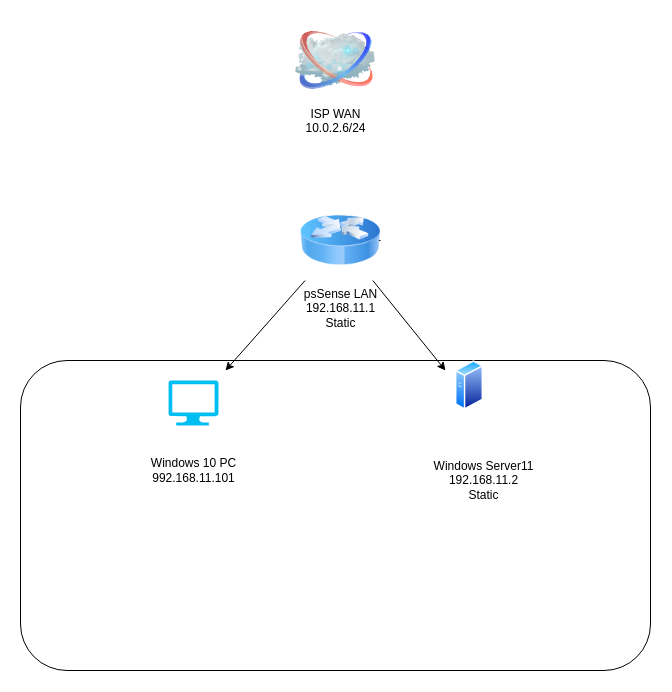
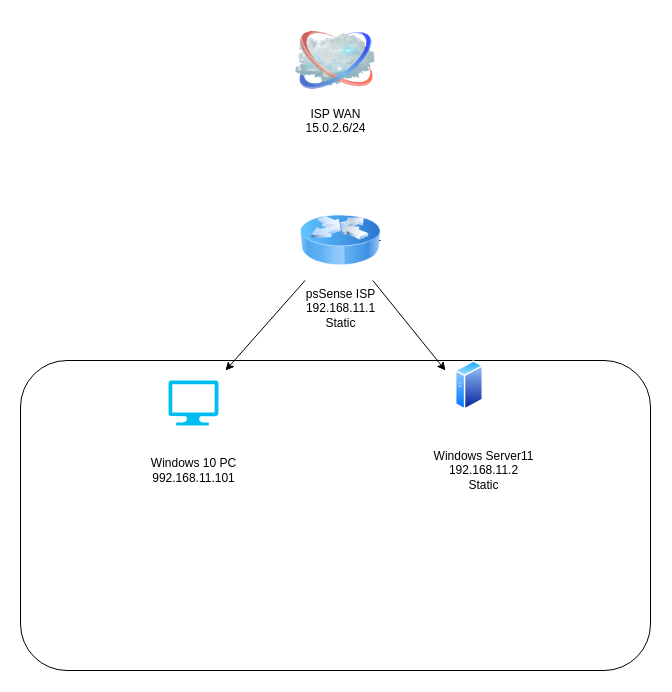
  <mxCell id="0" />
  <mxCell id="1" parent="0" />
  <mxCell id="2" value="" style="rounded=1;whiteSpace=wrap;html=1;" parent="1" vertex="1"><mxGeometry x="20" y="360" width="630" height="310" as="geometry" /></mxCell>
- <mxCell id="3" value="Windows Server11&lt;br&gt;192.168.11.2&lt;br&gt;Static" style="text;html=1;align=center;verticalAlign=middle;resizable=0;points=[];autosize=1;strokeColor=none;fillColor=none;" vertex="1" parent="1"><mxGeometry x="422.5" y="450" width="120" height="60" as="geometry" /></mxCell>
+ <mxCell id="3" value="Windows Server11&lt;br&gt;192.168.11.2&lt;br&gt;Static" style="text;html=1;align=center;verticalAlign=middle;resizable=0;points=[];autosize=1;strokeColor=none;fillColor=none;" vertex="1" parent="1"><mxGeometry x="422.5" y="440" width="120" height="60" as="geometry" /></mxCell>
  <mxCell id="4" value="Windows 10 PC&lt;br&gt;992.168.11.101" style="text;html=1;align=center;verticalAlign=middle;resizable=0;points=[];autosize=1;strokeColor=none;fillColor=none;" vertex="1" parent="1"><mxGeometry x="137.5" y="450" width="110" height="40" as="geometry" /></mxCell>
- <mxCell id="5" value="ISP WAN&lt;br&gt;10.0.2.6/24" style="image;html=1;image=img/lib/clip_art/networking/Cloud_128x128.png" vertex="1" parent="1"><mxGeometry x="295" y="20" width="80" height="80" as="geometry" /></mxCell>
+ <mxCell id="5" value="ISP WAN&lt;br&gt;15.0.2.6/24" style="image;html=1;image=img/lib/clip_art/networking/Cloud_128x128.png" vertex="1" parent="1"><mxGeometry x="295" y="20" width="80" height="80" as="geometry" /></mxCell>
  <mxCell id="6" style="edgeStyle=none;html=1;" edge="1" parent="1" source="9"><mxGeometry relative="1" as="geometry"><mxPoint x="345" y="240" as="targetPoint" /></mxGeometry></mxCell>
  <mxCell id="7" style="edgeStyle=none;html=1;" edge="1" parent="1" source="9"><mxGeometry relative="1" as="geometry"><mxPoint x="445" y="370" as="targetPoint" /></mxGeometry></mxCell>
  <mxCell id="8" style="edgeStyle=none;html=1;" edge="1" parent="1" source="9"><mxGeometry relative="1" as="geometry"><mxPoint x="225" y="370" as="targetPoint" /></mxGeometry></mxCell>
- <mxCell id="9" value="psSense LAN&lt;br&gt;192.168.11.1&lt;br&gt;Static" style="image;html=1;image=img/lib/clip_art/networking/Router_Icon_128x128.png" vertex="1" parent="1"><mxGeometry x="300" y="200" width="80" height="80" as="geometry" /></mxCell>
+ <mxCell id="9" value="psSense ISP&lt;br&gt;192.168.11.1&lt;br&gt;Static" style="image;html=1;image=img/lib/clip_art/networking/Router_Icon_128x128.png" vertex="1" parent="1"><mxGeometry x="300" y="200" width="80" height="80" as="geometry" /></mxCell>
  <mxCell id="10" value="" style="aspect=fixed;perimeter=ellipsePerimeter;html=1;align=center;shadow=0;dashed=0;spacingTop=3;image;image=img/lib/active_directory/generic_server.svg;" vertex="1" parent="1"><mxGeometry x="455" y="360" width="28.0" height="50" as="geometry" /></mxCell>
  <mxCell id="11" value="" style="verticalLabelPosition=bottom;html=1;verticalAlign=top;align=center;strokeColor=none;fillColor=#00BEF2;shape=mxgraph.azure.computer;pointerEvents=1;" vertex="1" parent="1"><mxGeometry x="168" y="380" width="50" height="45" as="geometry" /></mxCell>
